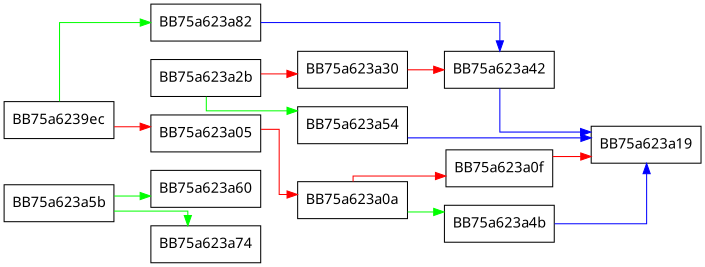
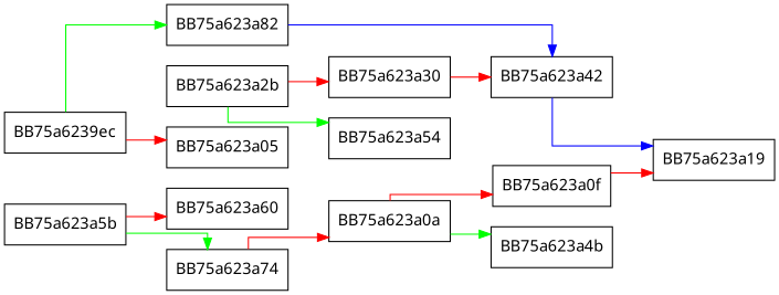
  digraph {
    fontname="Noto Sans"
    rankdir=LR
    splines=ortho
    node [fontname="Noto Sans" shape=box]
    edge [color=red fontname="Noto Sans"]
    BB75a6239ec
    BB75a623a82
    BB75a623a05
    BB75a623a42
    BB75a623a0a
    BB75a623a19
    BB75a623a4b
    BB75a623a0f
    BB75a623a5b
    BB75a623a74
    BB75a623a60
    BB75a623a2b
    BB75a623a54
    BB75a623a30
    BB75a6239ec -> BB75a623a82 [color=green]
    BB75a6239ec -> BB75a623a05
    BB75a623a82 -> BB75a623a42 [color=blue]
-   BB75a623a05 -> BB75a623a0a
+   BB75a623a74 -> BB75a623a0a
    BB75a623a42 -> BB75a623a19 [color=blue]
    BB75a623a0a -> BB75a623a4b [color=green]
    BB75a623a0a -> BB75a623a0f
-   BB75a623a4b -> BB75a623a19 [color=blue]
    BB75a623a0f -> BB75a623a19
    BB75a623a5b -> BB75a623a74 [color=green]
-   BB75a623a5b -> BB75a623a60 [color=green]
+   BB75a623a5b -> BB75a623a60
    BB75a623a2b -> BB75a623a54 [color=green]
    BB75a623a2b -> BB75a623a30
-   BB75a623a54 -> BB75a623a19 [color=blue]
    BB75a623a30 -> BB75a623a42
  }
